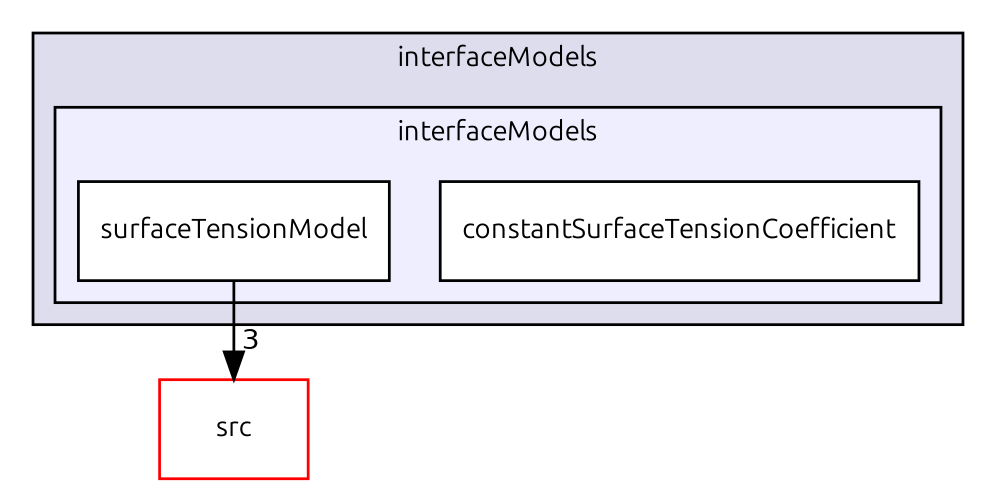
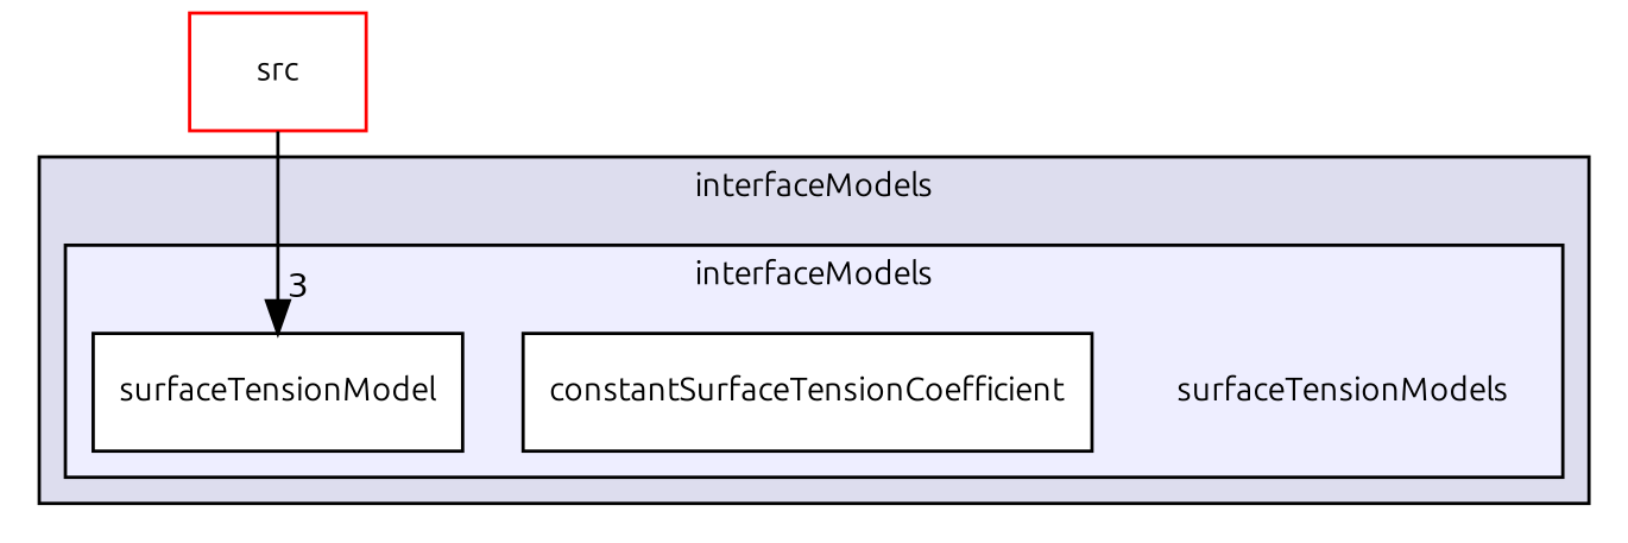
  digraph {
    compound=true
    fontname=Ubuntu
    node [fontname=Ubuntu fontsize=10 shape=box color=black]
+   n1 [label=surfaceTensionModels shape=plaintext color=""]
    n2 [fillcolor=white label=constantSurfaceTensionCoefficient style=filled]
    n3 [fillcolor=white label=surfaceTensionModel style=filled]
    n4 [color=red label=src]
    subgraph cluster_1 {
      bgcolor="#ddddee"
      fontsize=10
      label=interfaceModels
      pencolor=black
      subgraph cluster_2 {
        bgcolor="#eeeeff"
        fontsize=10
        pencolor=black
+       n1
        n2
        n3
      }
    }
-   n3 -> n4 [headlabel=3 labeldistance=1.5 labelfontname=Helvetica labelfontsize=10 fontname=Ubuntu]
+   n4 -> n3 [headlabel=3 labeldistance=1.5 labelfontname=Helvetica labelfontsize=10 fontname=Ubuntu]
  }
